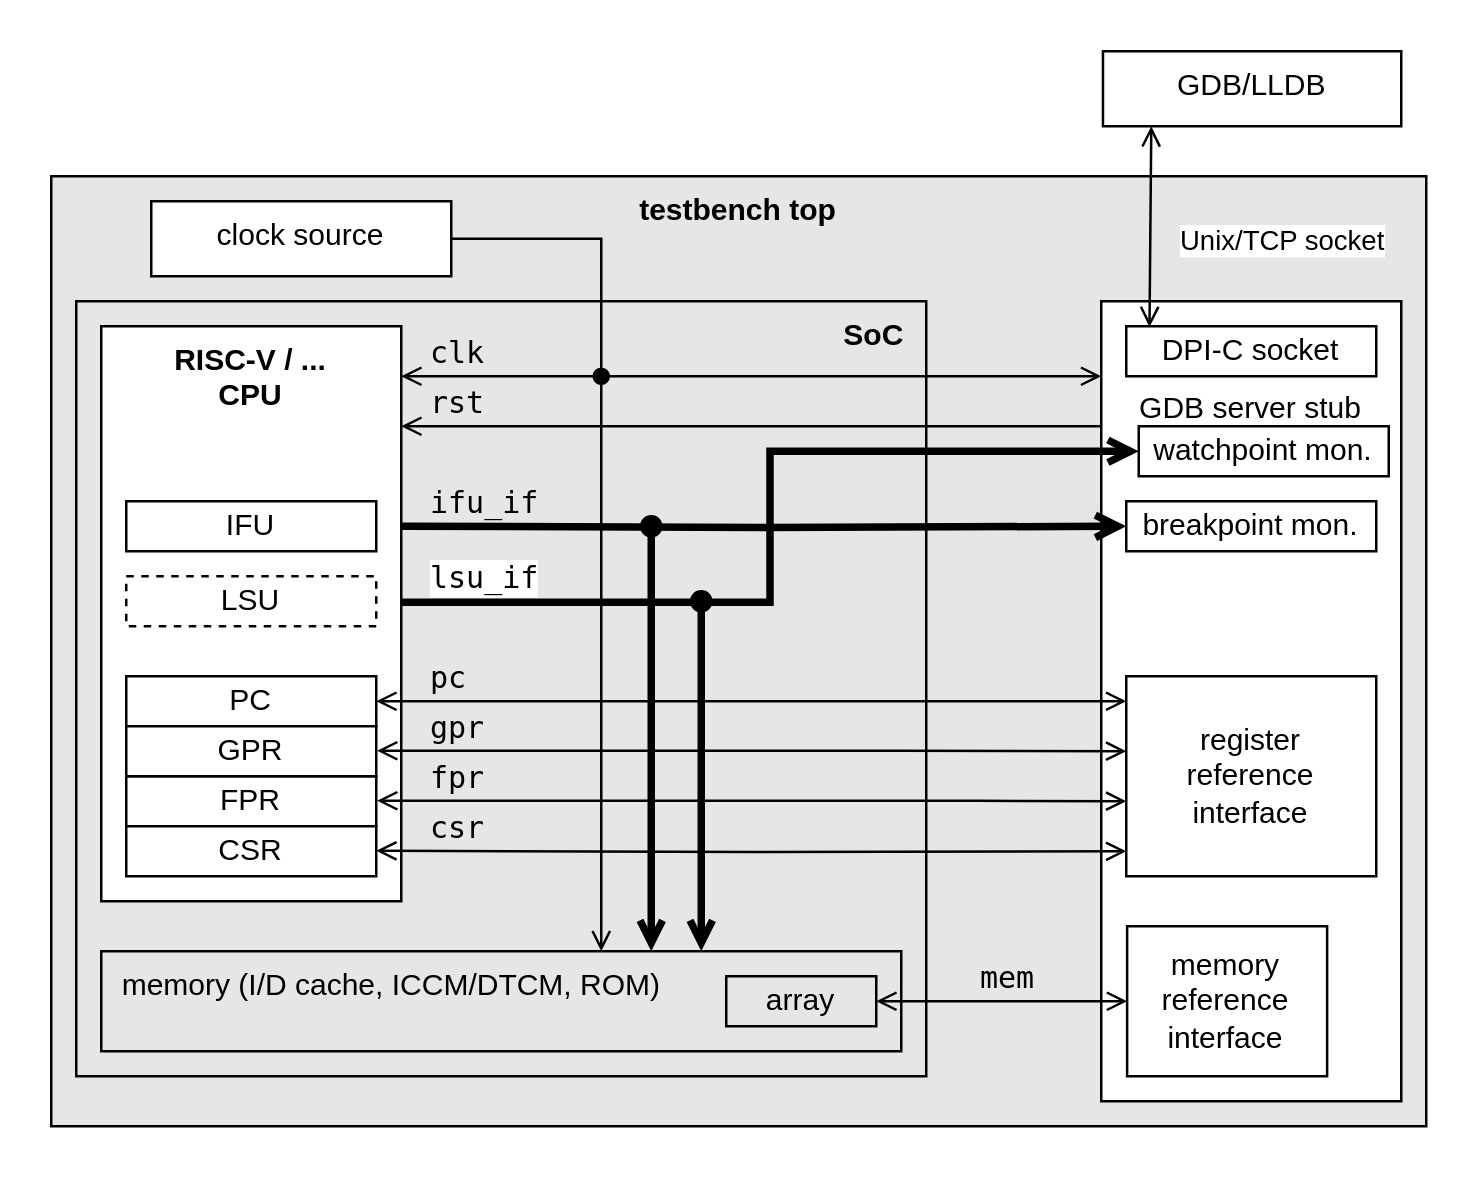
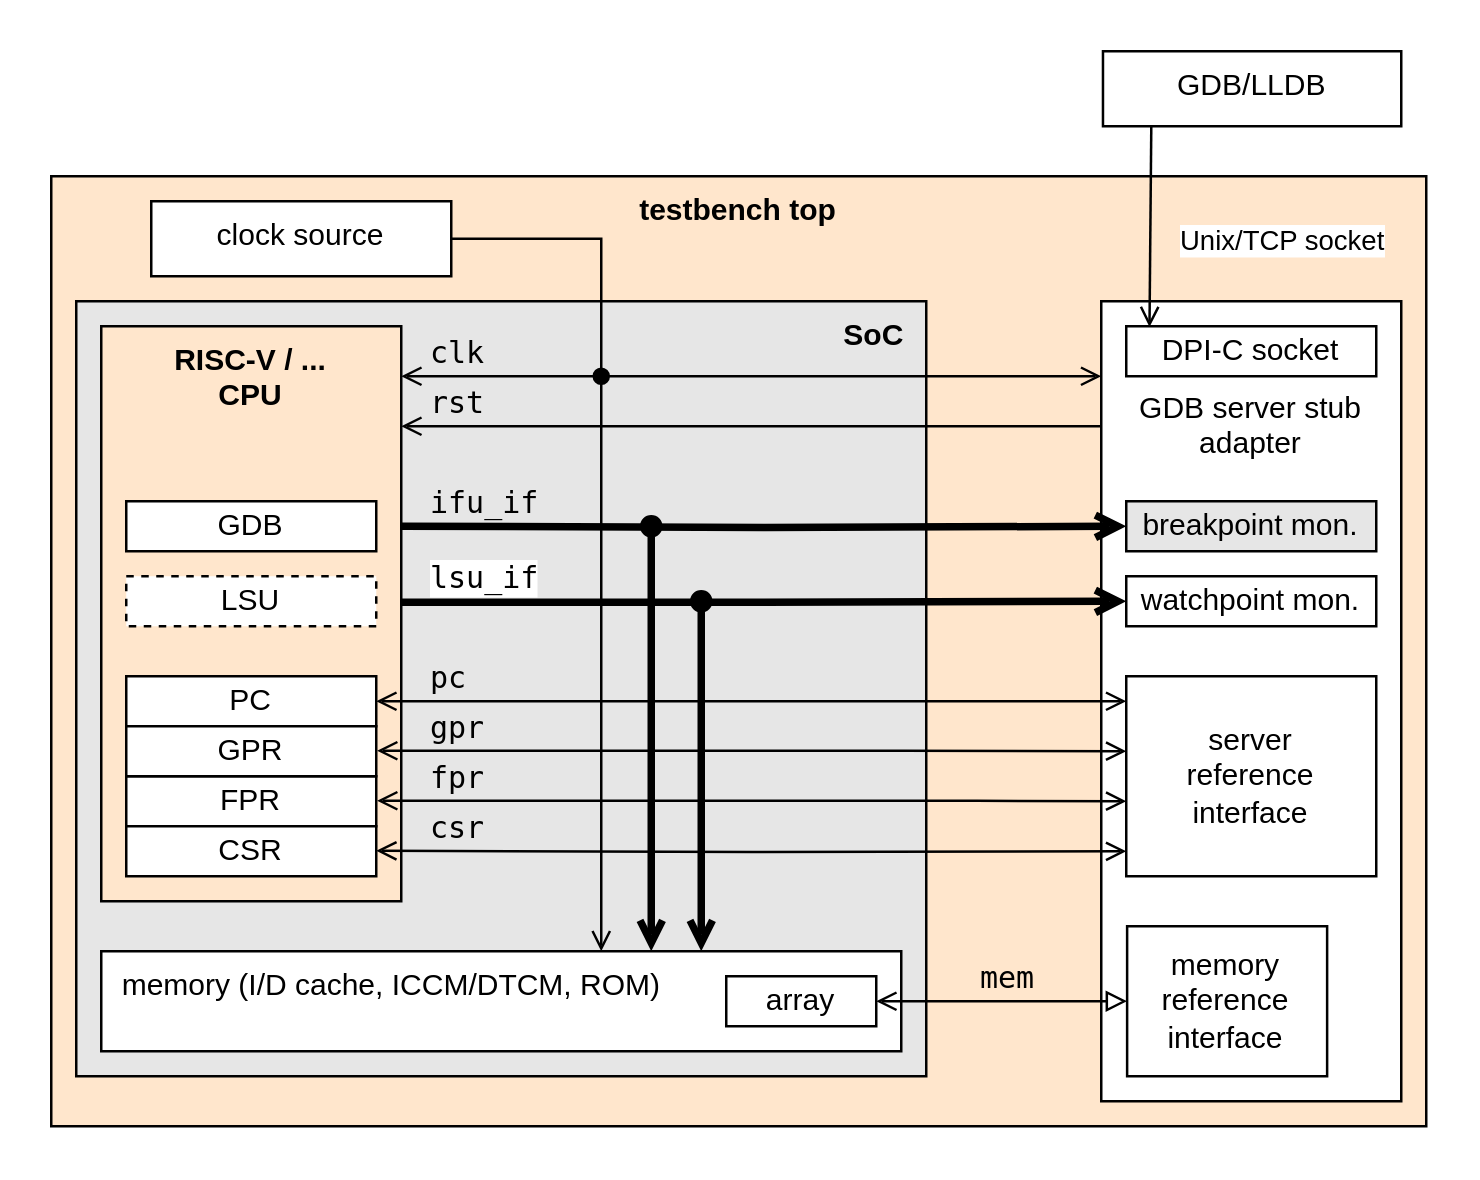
  <mxCell id="0" />
  <mxCell id="1" parent="0" />
- <mxCell id="2" value="&lt;b&gt;testbench top&lt;/b&gt;" style="rounded=0;whiteSpace=wrap;html=1;align=center;verticalAlign=top;fillColor=#E6E6E6;" vertex="1" parent="1"><mxGeometry x="20" y="70" width="550" height="380" as="geometry" /></mxCell>
+ <mxCell id="2" value="&lt;b&gt;testbench top&lt;/b&gt;" style="rounded=0;whiteSpace=wrap;html=1;align=center;verticalAlign=top;fillColor=#ffe6cc;" vertex="1" parent="1"><mxGeometry x="20" y="70" width="550" height="380" as="geometry" /></mxCell>
  <mxCell id="3" value="&lt;b&gt;SoC&amp;nbsp;&amp;nbsp;&lt;/b&gt;" style="rounded=0;whiteSpace=wrap;html=1;align=right;verticalAlign=top;fillColor=#e6e6e6;" vertex="1" parent="1"><mxGeometry x="30" y="120" width="340" height="310" as="geometry" /></mxCell>
  <mxCell id="4" value="&lt;div&gt;&lt;br&gt;&lt;/div&gt;&lt;div&gt;&lt;br&gt;&lt;/div&gt;GDB server stub&lt;div&gt;adapter&lt;/div&gt;" style="rounded=0;whiteSpace=wrap;html=1;align=center;verticalAlign=top;" parent="1" vertex="1"><mxGeometry x="440" y="120" width="120" height="320" as="geometry" /></mxCell>
- <mxCell id="5" value="&lt;b&gt;RISC-V / ...&lt;/b&gt;&lt;div&gt;&lt;b&gt;CPU&lt;/b&gt;&lt;/div&gt;" style="rounded=0;whiteSpace=wrap;html=1;align=center;verticalAlign=top;" parent="1" vertex="1"><mxGeometry x="40" y="130" width="120" height="230" as="geometry" /></mxCell>
+ <mxCell id="5" value="&lt;b&gt;RISC-V / ...&lt;/b&gt;&lt;div&gt;&lt;b&gt;CPU&lt;/b&gt;&lt;/div&gt;" style="rounded=0;whiteSpace=wrap;html=1;align=center;verticalAlign=top;fillColor=#ffe6cc;" parent="1" vertex="1"><mxGeometry x="40" y="130" width="120" height="230" as="geometry" /></mxCell>
  <mxCell id="6" style="edgeStyle=orthogonalEdgeStyle;rounded=0;orthogonalLoop=1;jettySize=auto;html=1;endArrow=open;endFill=0;snapToPoint=1;startArrow=open;startFill=0;" parent="1" edge="1"><mxGeometry relative="1" as="geometry"><mxPoint x="160" y="150" as="sourcePoint" /><mxPoint x="440" y="150" as="targetPoint" /></mxGeometry></mxCell>
  <mxCell id="7" value="clk" style="edgeLabel;html=1;align=left;verticalAlign=middle;resizable=0;points=[];fontSize=12;fontFamily=monospace;rounded=0;labelBackgroundColor=none;" parent="6" vertex="1" connectable="0"><mxGeometry x="0.665" relative="1" as="geometry"><mxPoint x="-223" y="-10" as="offset" /></mxGeometry></mxCell>
  <mxCell id="8" style="edgeStyle=orthogonalEdgeStyle;rounded=0;orthogonalLoop=1;jettySize=auto;html=1;strokeWidth=3;fontSize=12;endArrow=open;endFill=0;snapToPoint=1;entryX=0;entryY=0.5;entryDx=0;entryDy=0;" parent="1" edge="1" target="27"><mxGeometry relative="1" as="geometry"><mxPoint x="160" y="210" as="sourcePoint" /><mxPoint x="440" y="210" as="targetPoint" /></mxGeometry></mxCell>
  <mxCell id="9" style="edgeStyle=orthogonalEdgeStyle;rounded=0;orthogonalLoop=1;jettySize=auto;html=1;exitX=1;exitY=0.5;exitDx=0;exitDy=0;fontSize=12;endArrow=open;endFill=0;snapToPoint=1;startArrow=open;startFill=0;entryX=0;entryY=0.125;entryDx=0;entryDy=0;entryPerimeter=0;" parent="1" source="23" edge="1" target="29"><mxGeometry relative="1" as="geometry"><mxPoint x="380" y="450" as="sourcePoint" /><mxPoint x="440" y="280" as="targetPoint" /><Array as="points" /></mxGeometry></mxCell>
  <mxCell id="10" value="" style="endArrow=none;startArrow=oval;html=1;rounded=0;entryX=1;entryY=0.5;entryDx=0;entryDy=0;startFill=1;endFill=0;" parent="1" target="16" edge="1"><mxGeometry width="50" height="50" relative="1" as="geometry"><mxPoint x="240" y="150" as="sourcePoint" /><mxPoint x="269.827" y="110" as="targetPoint" /><Array as="points"><mxPoint x="240" y="95" /></Array></mxGeometry></mxCell>
  <mxCell id="11" value="" style="endArrow=open;startArrow=none;html=1;rounded=0;startFill=0;endFill=0;" parent="1" edge="1"><mxGeometry width="50" height="50" relative="1" as="geometry"><mxPoint x="440" y="170" as="sourcePoint" /><mxPoint x="160" y="170" as="targetPoint" /></mxGeometry></mxCell>
  <mxCell id="12" value="" style="endArrow=open;startArrow=oval;html=1;rounded=0;startFill=1;strokeWidth=3;endFill=0;snapToPoint=1;" parent="1" edge="1"><mxGeometry width="50" height="50" relative="1" as="geometry"><mxPoint x="260" y="210" as="sourcePoint" /><mxPoint x="260" y="380" as="targetPoint" /></mxGeometry></mxCell>
  <mxCell id="13" value="GDB/LLDB" style="rounded=0;whiteSpace=wrap;html=1;align=center;verticalAlign=top;" parent="1" vertex="1"><mxGeometry x="440.69" y="20" width="119.31" height="30" as="geometry" /></mxCell>
- <mxCell id="14" value="" style="endArrow=open;startArrow=open;html=1;rounded=0;startFill=0;endFill=0;exitX=0.093;exitY=0.017;exitDx=0;exitDy=0;snapToPoint=1;exitPerimeter=0;entryX=0.162;entryY=1;entryDx=0;entryDy=0;entryPerimeter=0;" parent="1" source="44" target="13" edge="1"><mxGeometry width="50" height="50" relative="1" as="geometry"><mxPoint x="500.233" y="125" as="sourcePoint" /><mxPoint x="450" y="100" as="targetPoint" /></mxGeometry></mxCell>
+ <mxCell id="14" value="" style="endArrow=none;startArrow=open;html=1;rounded=0;startFill=0;endFill=0;exitX=0.093;exitY=0.017;exitDx=0;exitDy=0;snapToPoint=1;exitPerimeter=0;entryX=0.162;entryY=1;entryDx=0;entryDy=0;entryPerimeter=0;" parent="1" source="44" target="13" edge="1"><mxGeometry width="50" height="50" relative="1" as="geometry"><mxPoint x="500.233" y="125" as="sourcePoint" /><mxPoint x="450" y="100" as="targetPoint" /></mxGeometry></mxCell>
  <mxCell id="15" value="Unix/TCP socket" style="edgeLabel;html=1;align=left;verticalAlign=middle;resizable=0;points=[];rotation=0;rounded=0;" parent="1" vertex="1" connectable="0"><mxGeometry x="470" y="95" as="geometry" /></mxCell>
  <mxCell id="16" value="clock source" style="rounded=0;whiteSpace=wrap;html=1;align=center;verticalAlign=top;" parent="1" vertex="1"><mxGeometry x="60" y="80" width="120" height="30" as="geometry" /></mxCell>
  <mxCell id="17" value="rst" style="edgeLabel;html=1;align=left;verticalAlign=middle;resizable=0;points=[];fontSize=12;fontFamily=monospace;rounded=0;labelBackgroundColor=none;" parent="1" vertex="1" connectable="0"><mxGeometry x="170" y="160" as="geometry" /></mxCell>
  <mxCell id="18" value="ifu_if" style="edgeLabel;html=1;align=left;verticalAlign=middle;resizable=0;points=[];fontSize=12;fontFamily=monospace;rounded=0;labelBackgroundColor=none;" parent="1" vertex="1" connectable="0"><mxGeometry x="170" y="200" as="geometry" /></mxCell>
  <mxCell id="19" style="edgeStyle=orthogonalEdgeStyle;rounded=0;orthogonalLoop=1;jettySize=auto;html=1;strokeWidth=3;fontSize=12;endArrow=open;endFill=0;snapToPoint=1;exitX=1;exitY=0.48;exitDx=0;exitDy=0;exitPerimeter=0;entryX=0;entryY=0.5;entryDx=0;entryDy=0;" parent="1" source="5" edge="1" target="28"><mxGeometry relative="1" as="geometry"><mxPoint x="160" y="239.83" as="sourcePoint" /><mxPoint x="440" y="240" as="targetPoint" /></mxGeometry></mxCell>
  <mxCell id="20" value="lsu_if" style="edgeLabel;html=1;align=left;verticalAlign=middle;resizable=0;points=[];fontSize=12;fontFamily=monospace;rounded=0;" parent="1" vertex="1" connectable="0"><mxGeometry x="170" y="230" as="geometry" /></mxCell>
- <mxCell id="21" value="IFU" style="rounded=0;whiteSpace=wrap;html=1;align=center;verticalAlign=middle;" parent="1" vertex="1"><mxGeometry x="50" y="200" width="100" height="20" as="geometry" /></mxCell>
+ <mxCell id="21" value="GDB" style="rounded=0;whiteSpace=wrap;html=1;align=center;verticalAlign=middle;" parent="1" vertex="1"><mxGeometry x="50" y="200" width="100" height="20" as="geometry" /></mxCell>
  <mxCell id="22" value="LSU" style="rounded=0;whiteSpace=wrap;html=1;align=center;verticalAlign=middle;dashed=1;" parent="1" vertex="1"><mxGeometry x="50" y="230" width="100" height="20" as="geometry" /></mxCell>
  <mxCell id="23" value="PC" style="rounded=0;whiteSpace=wrap;html=1;align=center;verticalAlign=middle;" parent="1" vertex="1"><mxGeometry x="50" y="270" width="100" height="20" as="geometry" /></mxCell>
  <mxCell id="24" value="FPR" style="rounded=0;whiteSpace=wrap;html=1;align=center;verticalAlign=middle;" parent="1" vertex="1"><mxGeometry x="50" y="310" width="100" height="20" as="geometry" /></mxCell>
  <mxCell id="25" value="CSR" style="rounded=0;whiteSpace=wrap;html=1;align=center;verticalAlign=middle;" parent="1" vertex="1"><mxGeometry x="50" y="330" width="100" height="20" as="geometry" /></mxCell>
  <mxCell id="26" value="GPR" style="rounded=0;whiteSpace=wrap;html=1;align=center;verticalAlign=middle;" parent="1" vertex="1"><mxGeometry x="50" y="290" width="100" height="20" as="geometry" /></mxCell>
- <mxCell id="27" value="breakpoint mon." style="rounded=0;whiteSpace=wrap;html=1;align=center;verticalAlign=middle;" parent="1" vertex="1"><mxGeometry x="450" y="200" width="100" height="20" as="geometry" /></mxCell>
- <mxCell id="28" value="watchpoint mon." style="rounded=0;whiteSpace=wrap;html=1;align=center;verticalAlign=middle;" parent="1" vertex="1"><mxGeometry x="455" y="170" width="100" height="20" as="geometry" /></mxCell>
- <mxCell id="29" value="register&lt;div&gt;reference&lt;/div&gt;&lt;div&gt;interface&lt;/div&gt;" style="rounded=0;whiteSpace=wrap;html=1;align=center;verticalAlign=middle;" parent="1" vertex="1"><mxGeometry x="450" y="270" width="100" height="80" as="geometry" /></mxCell>
+ <mxCell id="27" value="breakpoint mon." style="rounded=0;whiteSpace=wrap;html=1;align=center;verticalAlign=middle;fillColor=#e6e6e6;" parent="1" vertex="1"><mxGeometry x="450" y="200" width="100" height="20" as="geometry" /></mxCell>
+ <mxCell id="28" value="watchpoint mon." style="rounded=0;whiteSpace=wrap;html=1;align=center;verticalAlign=middle;" parent="1" vertex="1"><mxGeometry x="450" y="230" width="100" height="20" as="geometry" /></mxCell>
+ <mxCell id="29" value="server&lt;div&gt;reference&lt;/div&gt;&lt;div&gt;interface&lt;/div&gt;" style="rounded=0;whiteSpace=wrap;html=1;align=center;verticalAlign=middle;" parent="1" vertex="1"><mxGeometry x="450" y="270" width="100" height="80" as="geometry" /></mxCell>
  <mxCell id="30" style="edgeStyle=orthogonalEdgeStyle;rounded=0;orthogonalLoop=1;jettySize=auto;html=1;exitX=1;exitY=0.5;exitDx=0;exitDy=0;fontSize=12;endArrow=open;endFill=0;snapToPoint=1;startArrow=open;startFill=0;entryX=0;entryY=0.375;entryDx=0;entryDy=0;entryPerimeter=0;" parent="1" edge="1" target="29"><mxGeometry relative="1" as="geometry"><mxPoint x="150.35" y="299.8" as="sourcePoint" /><mxPoint x="440" y="300" as="targetPoint" /><Array as="points"><mxPoint x="360" y="300" /></Array></mxGeometry></mxCell>
  <mxCell id="31" style="edgeStyle=orthogonalEdgeStyle;rounded=0;orthogonalLoop=1;jettySize=auto;html=1;exitX=1;exitY=0.5;exitDx=0;exitDy=0;fontSize=12;endArrow=open;endFill=0;snapToPoint=1;startArrow=open;startFill=0;entryX=0;entryY=0.625;entryDx=0;entryDy=0;entryPerimeter=0;" parent="1" target="29" edge="1"><mxGeometry relative="1" as="geometry"><mxPoint x="150.35" y="319.8" as="sourcePoint" /><mxPoint x="440" y="320" as="targetPoint" /><Array as="points"><mxPoint x="390" y="320" /></Array></mxGeometry></mxCell>
  <mxCell id="32" style="edgeStyle=orthogonalEdgeStyle;rounded=0;orthogonalLoop=1;jettySize=auto;html=1;exitX=1;exitY=0.5;exitDx=0;exitDy=0;fontSize=12;endArrow=open;endFill=0;snapToPoint=1;startArrow=open;startFill=0;" parent="1" edge="1"><mxGeometry relative="1" as="geometry"><mxPoint x="150" y="339.8" as="sourcePoint" /><mxPoint x="450" y="340" as="targetPoint" /><Array as="points" /></mxGeometry></mxCell>
  <mxCell id="33" value="pc" style="edgeLabel;html=1;align=left;verticalAlign=middle;resizable=0;points=[];fontSize=12;fontFamily=monospace;rounded=0;labelBackgroundColor=none;" parent="1" vertex="1" connectable="0"><mxGeometry x="170" y="270" as="geometry" /></mxCell>
  <mxCell id="34" value="gpr" style="edgeLabel;html=1;align=left;verticalAlign=middle;resizable=0;points=[];fontSize=12;fontFamily=monospace;rounded=0;labelBackgroundColor=none;" parent="1" vertex="1" connectable="0"><mxGeometry x="170" y="290" as="geometry" /></mxCell>
  <mxCell id="35" value="fpr" style="edgeLabel;html=1;align=left;verticalAlign=middle;resizable=0;points=[];fontSize=12;fontFamily=monospace;rounded=0;labelBackgroundColor=none;" parent="1" vertex="1" connectable="0"><mxGeometry x="170" y="310" as="geometry" /></mxCell>
  <mxCell id="36" value="csr" style="edgeLabel;html=1;align=left;verticalAlign=middle;resizable=0;points=[];fontSize=12;fontFamily=monospace;rounded=0;labelBackgroundColor=none;" parent="1" vertex="1" connectable="0"><mxGeometry x="170" y="330" as="geometry" /></mxCell>
- <mxCell id="37" value="&amp;nbsp; memory (I/D cache, ICCM/DTCM, ROM)" style="rounded=0;whiteSpace=wrap;html=1;align=left;verticalAlign=top;fillColor=#e6e6e6;" parent="1" vertex="1"><mxGeometry x="40" y="380" width="320" height="40" as="geometry" /></mxCell>
+ <mxCell id="37" value="&amp;nbsp; memory (I/D cache, ICCM/DTCM, ROM)" style="rounded=0;whiteSpace=wrap;html=1;align=left;verticalAlign=top;" parent="1" vertex="1"><mxGeometry x="40" y="380" width="320" height="40" as="geometry" /></mxCell>
  <mxCell id="38" style="edgeStyle=orthogonalEdgeStyle;rounded=0;orthogonalLoop=1;jettySize=auto;html=1;endArrow=open;endFill=0;snapToPoint=1;" parent="1" edge="1"><mxGeometry relative="1" as="geometry"><mxPoint x="240" y="150" as="sourcePoint" /><mxPoint x="240" y="380" as="targetPoint" /><Array as="points" /></mxGeometry></mxCell>
  <mxCell id="39" value="" style="endArrow=open;startArrow=oval;html=1;rounded=0;startFill=1;strokeWidth=3;endFill=0;snapToPoint=1;" parent="1" edge="1"><mxGeometry width="50" height="50" relative="1" as="geometry"><mxPoint x="280" y="240" as="sourcePoint" /><mxPoint x="280" y="380" as="targetPoint" /></mxGeometry></mxCell>
  <mxCell id="40" value="memory&lt;div&gt;reference&lt;/div&gt;&lt;div&gt;interface&lt;/div&gt;" style="rounded=0;whiteSpace=wrap;html=1;align=center;verticalAlign=middle;" parent="1" vertex="1"><mxGeometry x="450.35" y="370" width="80" height="60" as="geometry" /></mxCell>
- <mxCell id="41" style="edgeStyle=orthogonalEdgeStyle;rounded=0;orthogonalLoop=1;jettySize=auto;html=1;fontSize=12;endArrow=open;endFill=0;snapToPoint=1;startArrow=open;startFill=0;exitX=1;exitY=0.5;exitDx=0;exitDy=0;entryX=0;entryY=0.5;entryDx=0;entryDy=0;" parent="1" source="43" edge="1" target="40"><mxGeometry relative="1" as="geometry"><mxPoint x="360" y="400" as="sourcePoint" /><mxPoint x="430" y="400" as="targetPoint" /><Array as="points" /></mxGeometry></mxCell>
+ <mxCell id="41" style="edgeStyle=orthogonalEdgeStyle;rounded=0;orthogonalLoop=1;jettySize=auto;html=1;fontSize=12;endArrow=block;endFill=0;snapToPoint=1;startArrow=open;startFill=0;exitX=1;exitY=0.5;exitDx=0;exitDy=0;entryX=0;entryY=0.5;entryDx=0;entryDy=0;" parent="1" source="43" edge="1" target="40"><mxGeometry relative="1" as="geometry"><mxPoint x="360" y="400" as="sourcePoint" /><mxPoint x="430" y="400" as="targetPoint" /><Array as="points" /></mxGeometry></mxCell>
  <mxCell id="42" value="mem" style="edgeLabel;html=1;align=left;verticalAlign=middle;resizable=0;points=[];fontSize=12;fontFamily=monospace;rounded=0;labelBackgroundColor=none;" parent="1" vertex="1" connectable="0"><mxGeometry x="390" y="390" as="geometry" /></mxCell>
- <mxCell id="43" value="array" style="rounded=0;whiteSpace=wrap;html=1;align=center;verticalAlign=middle;fillColor=#e6e6e6;" parent="1" vertex="1"><mxGeometry x="290" y="390" width="60" height="20" as="geometry" /></mxCell>
+ <mxCell id="43" value="array" style="rounded=0;whiteSpace=wrap;html=1;align=center;verticalAlign=middle;" parent="1" vertex="1"><mxGeometry x="290" y="390" width="60" height="20" as="geometry" /></mxCell>
  <mxCell id="44" value="DPI-C socket" style="rounded=0;whiteSpace=wrap;html=1;align=center;verticalAlign=middle;" vertex="1" parent="1"><mxGeometry x="450" y="130" width="100" height="20" as="geometry" /></mxCell>
